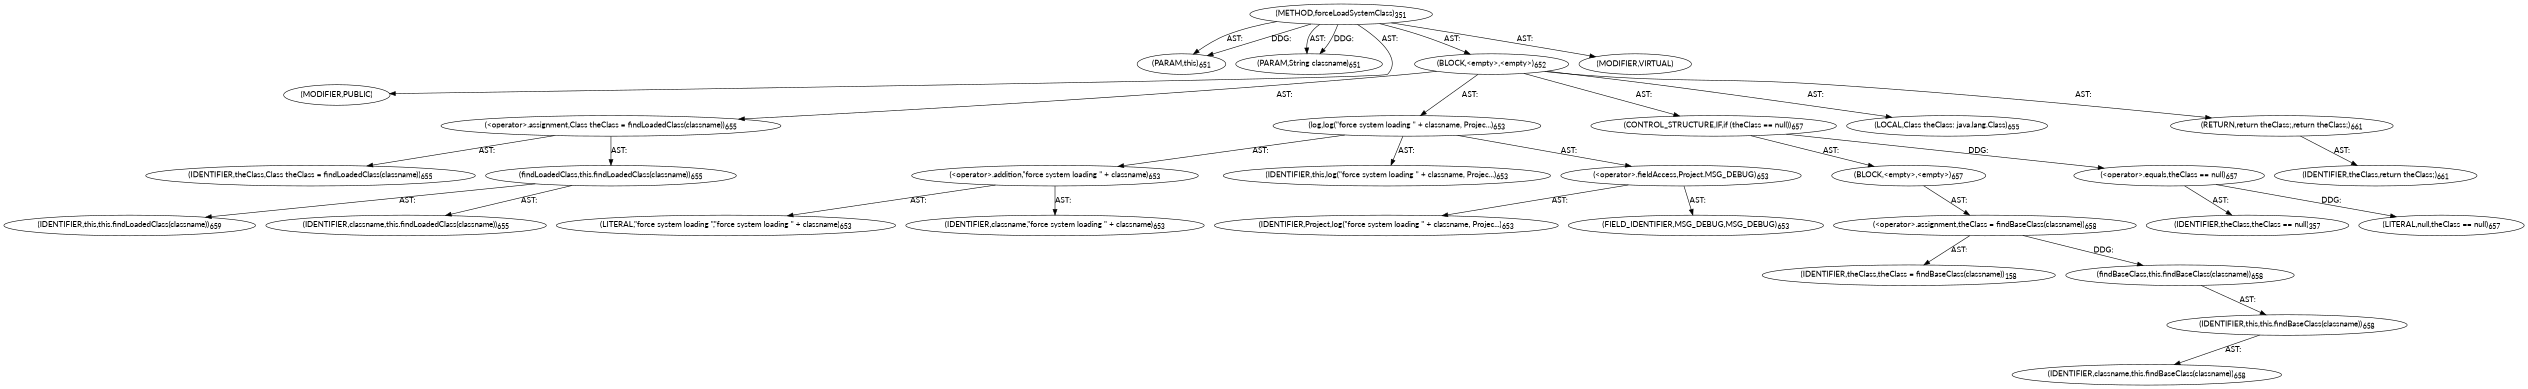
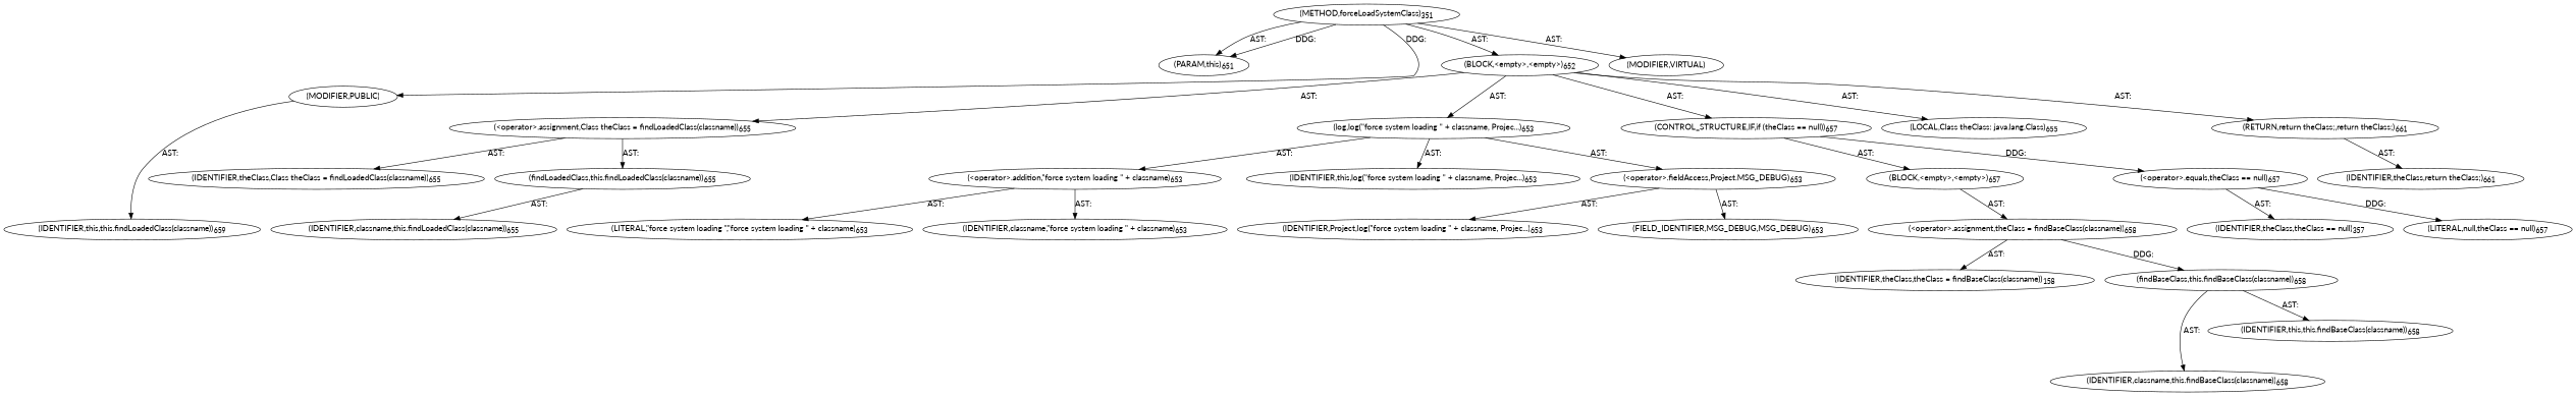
  digraph {
    fontname=Lato
    node [fontname=Lato]
    edge [fontname=Lato]
    n1 [label=<(METHOD,forceLoadSystemClass)<SUB>351</SUB>>]
    n2 [label=<(PARAM,this)<SUB>651</SUB>>]
-   n3 [label=<(PARAM,String classname)<SUB>651</SUB>>]
    n4 [label=<(BLOCK,&lt;empty&gt;,&lt;empty&gt;)<SUB>652</SUB>>]
    n5 [label=<(MODIFIER,PUBLIC)>]
    n6 [label=<(MODIFIER,VIRTUAL)>]
    n7 [label=<(log,log(&quot;force system loading &quot; + classname, Projec...)<SUB>653</SUB>>]
    n8 [label=<(LOCAL,Class theClass: java.lang.Class)<SUB>655</SUB>>]
    n9 [label=<(&lt;operator&gt;.assignment,Class theClass = findLoadedClass(classname))<SUB>655</SUB>>]
    n10 [label=<(CONTROL_STRUCTURE,IF,if (theClass == null))<SUB>657</SUB>>]
    n11 [label=<(RETURN,return theClass;,return theClass;)<SUB>661</SUB>>]
    n12 [label=<(IDENTIFIER,this,log(&quot;force system loading &quot; + classname, Projec...)<SUB>653</SUB>>]
    n13 [label=<(&lt;operator&gt;.addition,&quot;force system loading &quot; + classname)<SUB>653</SUB>>]
    n14 [label=<(&lt;operator&gt;.fieldAccess,Project.MSG_DEBUG)<SUB>653</SUB>>]
    n15 [label=<(IDENTIFIER,theClass,Class theClass = findLoadedClass(classname))<SUB>655</SUB>>]
    n16 [label=<(findLoadedClass,this.findLoadedClass(classname))<SUB>655</SUB>>]
    n17 [label=<(&lt;operator&gt;.equals,theClass == null)<SUB>657</SUB>>]
    n18 [label=<(BLOCK,&lt;empty&gt;,&lt;empty&gt;)<SUB>657</SUB>>]
    n19 [label=<(IDENTIFIER,theClass,return theClass;)<SUB>661</SUB>>]
    n20 [label=<(LITERAL,&quot;force system loading &quot;,&quot;force system loading &quot; + classname)<SUB>653</SUB>>]
    n21 [label=<(IDENTIFIER,classname,&quot;force system loading &quot; + classname)<SUB>653</SUB>>]
    n22 [label=<(IDENTIFIER,Project,log(&quot;force system loading &quot; + classname, Projec...)<SUB>653</SUB>>]
    n23 [label=<(FIELD_IDENTIFIER,MSG_DEBUG,MSG_DEBUG)<SUB>653</SUB>>]
    n24 [label=<(IDENTIFIER,this,this.findLoadedClass(classname))<SUB>659</SUB>>]
    n25 [label=<(IDENTIFIER,classname,this.findLoadedClass(classname))<SUB>655</SUB>>]
    n26 [label=<(IDENTIFIER,theClass,theClass == null)<SUB>357</SUB>>]
    n27 [label=<(LITERAL,null,theClass == null)<SUB>657</SUB>>]
    n28 [label=<(&lt;operator&gt;.assignment,theClass = findBaseClass(classname))<SUB>658</SUB>>]
    n29 [label=<(IDENTIFIER,theClass,theClass = findBaseClass(classname))<SUB>158</SUB>>]
    n30 [label=<(findBaseClass,this.findBaseClass(classname))<SUB>658</SUB>>]
    n31 [label=<(IDENTIFIER,this,this.findBaseClass(classname))<SUB>658</SUB>>]
    n32 [label=<(IDENTIFIER,classname,this.findBaseClass(classname))<SUB>658</SUB>>]
    n1 -> n2 [label="AST: "]
    n1 -> n2 [label="DDG: "]
-   n1 -> n3 [label="AST: "]
-   n1 -> n3 [label="DDG: "]
    n1 -> n4 [label="AST: "]
-   n1 -> n5 [label="AST: "]
+   n1 -> n5 [label="DDG: "]
    n1 -> n6 [label="AST: "]
    n4 -> n7 [label="AST: "]
    n4 -> n8 [label="AST: "]
    n4 -> n9 [label="AST: "]
    n4 -> n10 [label="AST: "]
    n4 -> n11 [label="AST: "]
    n7 -> n12 [label="AST: "]
    n7 -> n13 [label="AST: "]
    n7 -> n14 [label="AST: "]
    n9 -> n15 [label="AST: "]
    n9 -> n16 [label="AST: "]
    n10 -> n17 [label="DDG: "]
    n10 -> n18 [label="AST: "]
    n11 -> n19 [label="AST: "]
    n13 -> n20 [label="AST: "]
    n13 -> n21 [label="AST: "]
    n14 -> n22 [label="AST: "]
    n14 -> n23 [label="AST: "]
-   n16 -> n24 [label="AST: "]
+   n5 -> n24 [label="AST: "]
    n16 -> n25 [label="AST: "]
    n17 -> n26 [label="AST: "]
    n17 -> n27 [label="DDG: "]
    n18 -> n28 [label="AST: "]
    n28 -> n29 [label="AST: "]
    n28 -> n30 [label="DDG: "]
    n30 -> n31 [label="AST: "]
-   n31 -> n32 [label="AST: "]
+   n30 -> n32 [label="AST: "]
  }
